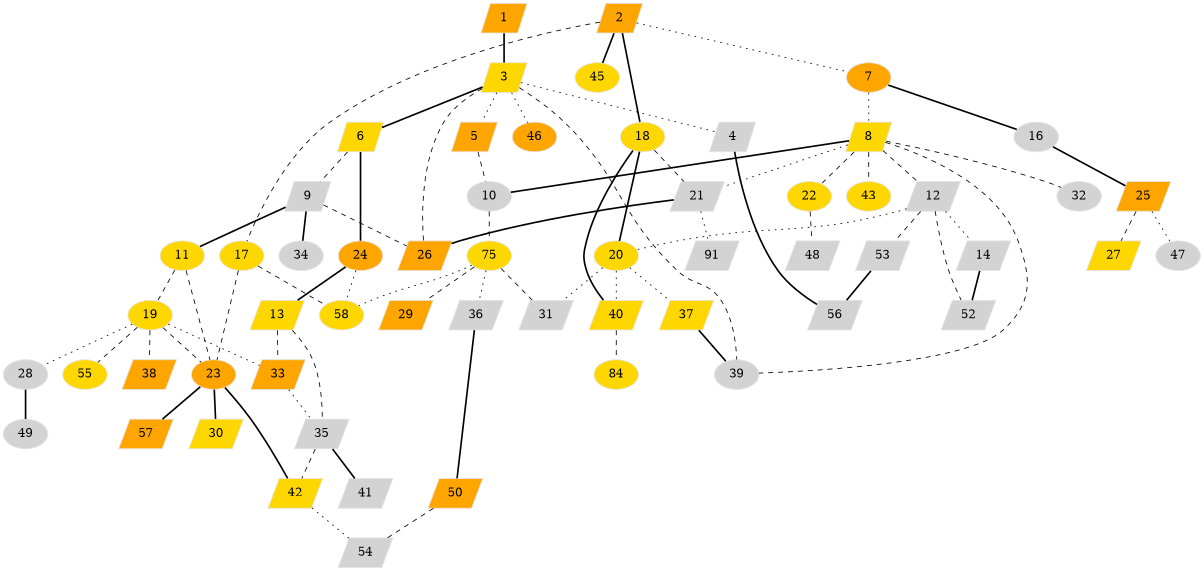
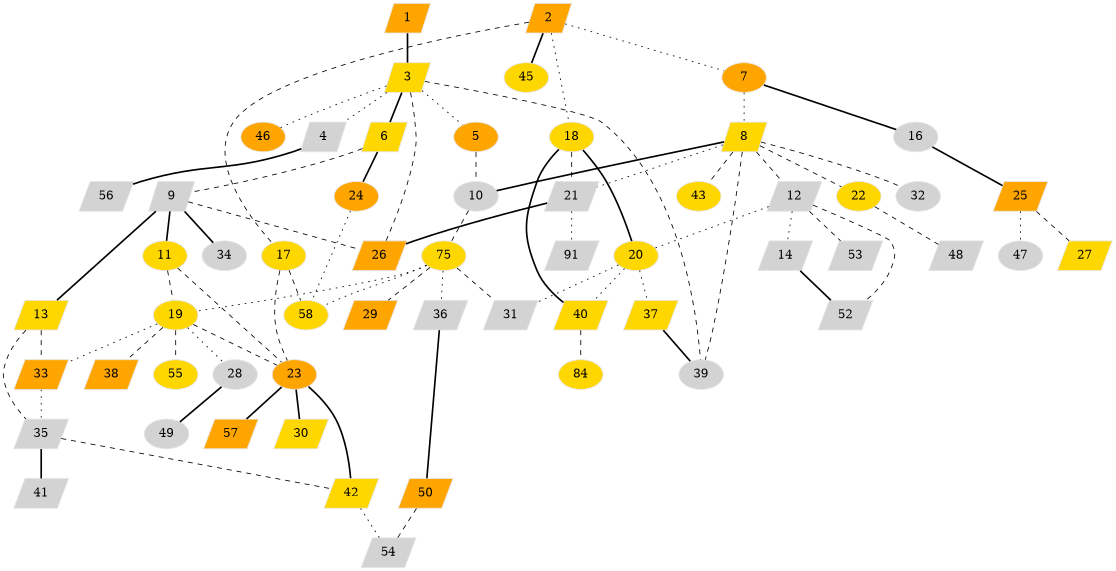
  graph {
    node [color=gray90 fillcolor=lightgrey shape=parallelogram style=filled]
    edge [style=dashed]
    1 [fillcolor=orange]
    3 [fillcolor=gold]
    2 [fillcolor=orange]
    7 [fillcolor=orange shape=ellipse]
    17 [fillcolor=gold shape=ellipse]
    18 [fillcolor=gold shape=ellipse]
    45 [fillcolor=gold shape=ellipse]
    4
-   5 [fillcolor=orange]
+   5 [fillcolor=orange shape=ellipse]
    6 [fillcolor=gold]
    26 [fillcolor=orange]
    39 [shape=ellipse]
    46 [fillcolor=orange shape=ellipse]
    8 [fillcolor=gold]
    16 [shape=ellipse]
    23 [fillcolor=orange shape=ellipse]
    58 [fillcolor=gold shape=ellipse]
    21
    20 [fillcolor=gold shape=ellipse]
    40 [fillcolor=gold]
    56
    10 [shape=ellipse]
    9
    24 [fillcolor=orange shape=ellipse]
    n25 [fillcolor=gold label=75 shape=ellipse]
    11 [fillcolor=gold shape=ellipse]
    13 [fillcolor=gold]
    34 [shape=ellipse]
    12
    22 [fillcolor=gold shape=ellipse]
    32 [shape=ellipse]
    43 [fillcolor=gold shape=ellipse]
    25 [fillcolor=orange]
    14
    52
    53
    n37 [label=91]
    48
    19 [fillcolor=gold shape=ellipse]
    33 [fillcolor=orange]
    35
    29 [fillcolor=orange]
    31
    36
    28 [shape=ellipse]
    38 [fillcolor=orange]
    55 [fillcolor=gold shape=ellipse]
    30 [fillcolor=gold]
    42 [fillcolor=gold]
    57 [fillcolor=orange]
    37 [fillcolor=gold]
    41
    50 [fillcolor=orange]
    27 [fillcolor=gold]
    47 [shape=ellipse]
    n56 [fillcolor=gold label=84 shape=ellipse]
    49 [shape=ellipse]
    54
    1 -- 3 [style=bold]
    3 -- 4 [style=dotted]
    3 -- 5 [style=dotted]
    3 -- 6 [style=bold]
    3 -- 26
    3 -- 39
    3 -- 46 [style=dotted]
    2 -- 7 [style=dotted]
    2 -- 17
-   2 -- 18 [style=bold]
+   2 -- 18 [style=dotted]
    2 -- 45 [style=bold]
    7 -- 8 [style=dotted]
    7 -- 16 [style=bold]
    17 -- 23
    17 -- 58
    18 -- 21
    18 -- 20 [style=bold]
    18 -- 40 [style=bold]
    4 -- 56 [style=bold]
    5 -- 10
    6 -- 9
    6 -- 24 [style=bold]
    8 -- 39
    8 -- 21 [style=dotted]
    8 -- 10 [style=bold]
    8 -- 12
    8 -- 22
    8 -- 32
    8 -- 43
    16 -- 25 [style=bold]
    23 -- 30 [style=bold]
    23 -- 42 [style=bold]
    23 -- 57 [style=bold]
    21 -- 26 [style=bold]
    21 -- n37 [style=dotted]
    20 -- 40 [style=dotted]
    20 -- 31 [style=dotted]
    20 -- 37 [style=dotted]
    40 -- n56
    10 -- n25
    9 -- 26
    9 -- 11 [style=bold]
-   24 -- 13 [style=bold]
+   9 -- 13 [style=bold]
    9 -- 34 [style=bold]
    24 -- 58 [style=dotted]
    n25 -- 58 [style=dotted]
+   n25 -- 19 [style=dotted]
    n25 -- 29
    n25 -- 31
    n25 -- 36 [style=dotted]
    11 -- 23
    11 -- 19
    13 -- 33
    13 -- 35
    12 -- 20 [style=dotted]
    12 -- 14 [style=dotted]
    12 -- 52
    12 -- 53
    22 -- 48
    25 -- 27
    25 -- 47 [style=dotted]
    14 -- 52 [style=bold]
-   53 -- 56 [style=bold]
    19 -- 23
    19 -- 33 [style=dotted]
    19 -- 28 [style=dotted]
    19 -- 38
    19 -- 55
    33 -- 35 [style=dotted]
    35 -- 42
    35 -- 41 [style=bold]
    36 -- 50 [style=bold]
    28 -- 49 [style=bold]
    42 -- 54 [style=dotted]
    37 -- 39 [style=bold]
    50 -- 54
  }
